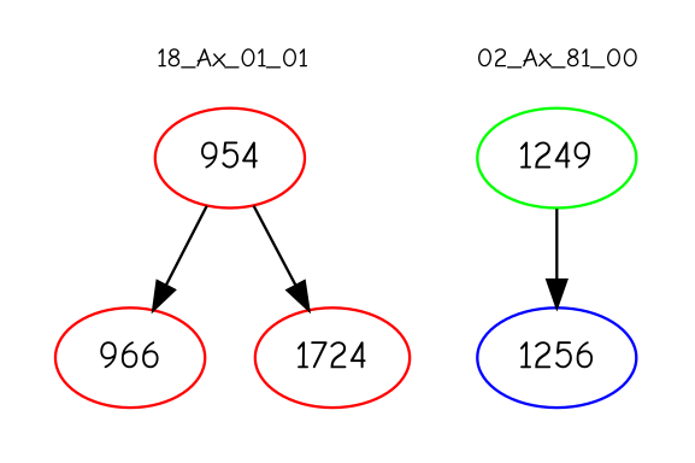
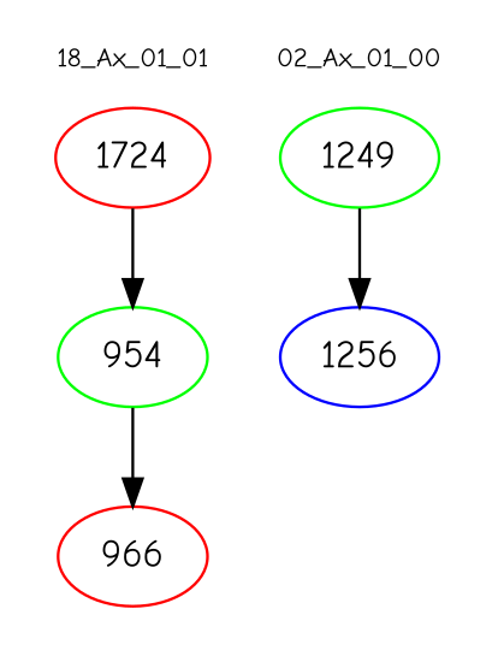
  digraph {
    fontname="Comic Neue"
    node [color=green fontname="Comic Neue"]
    edge [color=black fontname="Comic Neue"]
-   n1 [color=red label=954]
+   n1 [label=954]
    n2 [color=red label=966]
    n3 [color=red label=1724]
    n4 [label=1249]
    n5 [color=blue label=1256]
    subgraph cluster_1 {
      color=white
      fontsize=10
      label="18_Ax_01_01"
      n1
      n2
      n3
    }
    subgraph cluster_2 {
      color=white
      fontsize=10
-     label="02_Ax_81_00"
+     label="02_Ax_01_00"
      n4
      n5
    }
    n1 -> n2
-   n1 -> n3
+   n3 -> n1
    n4 -> n5
  }
